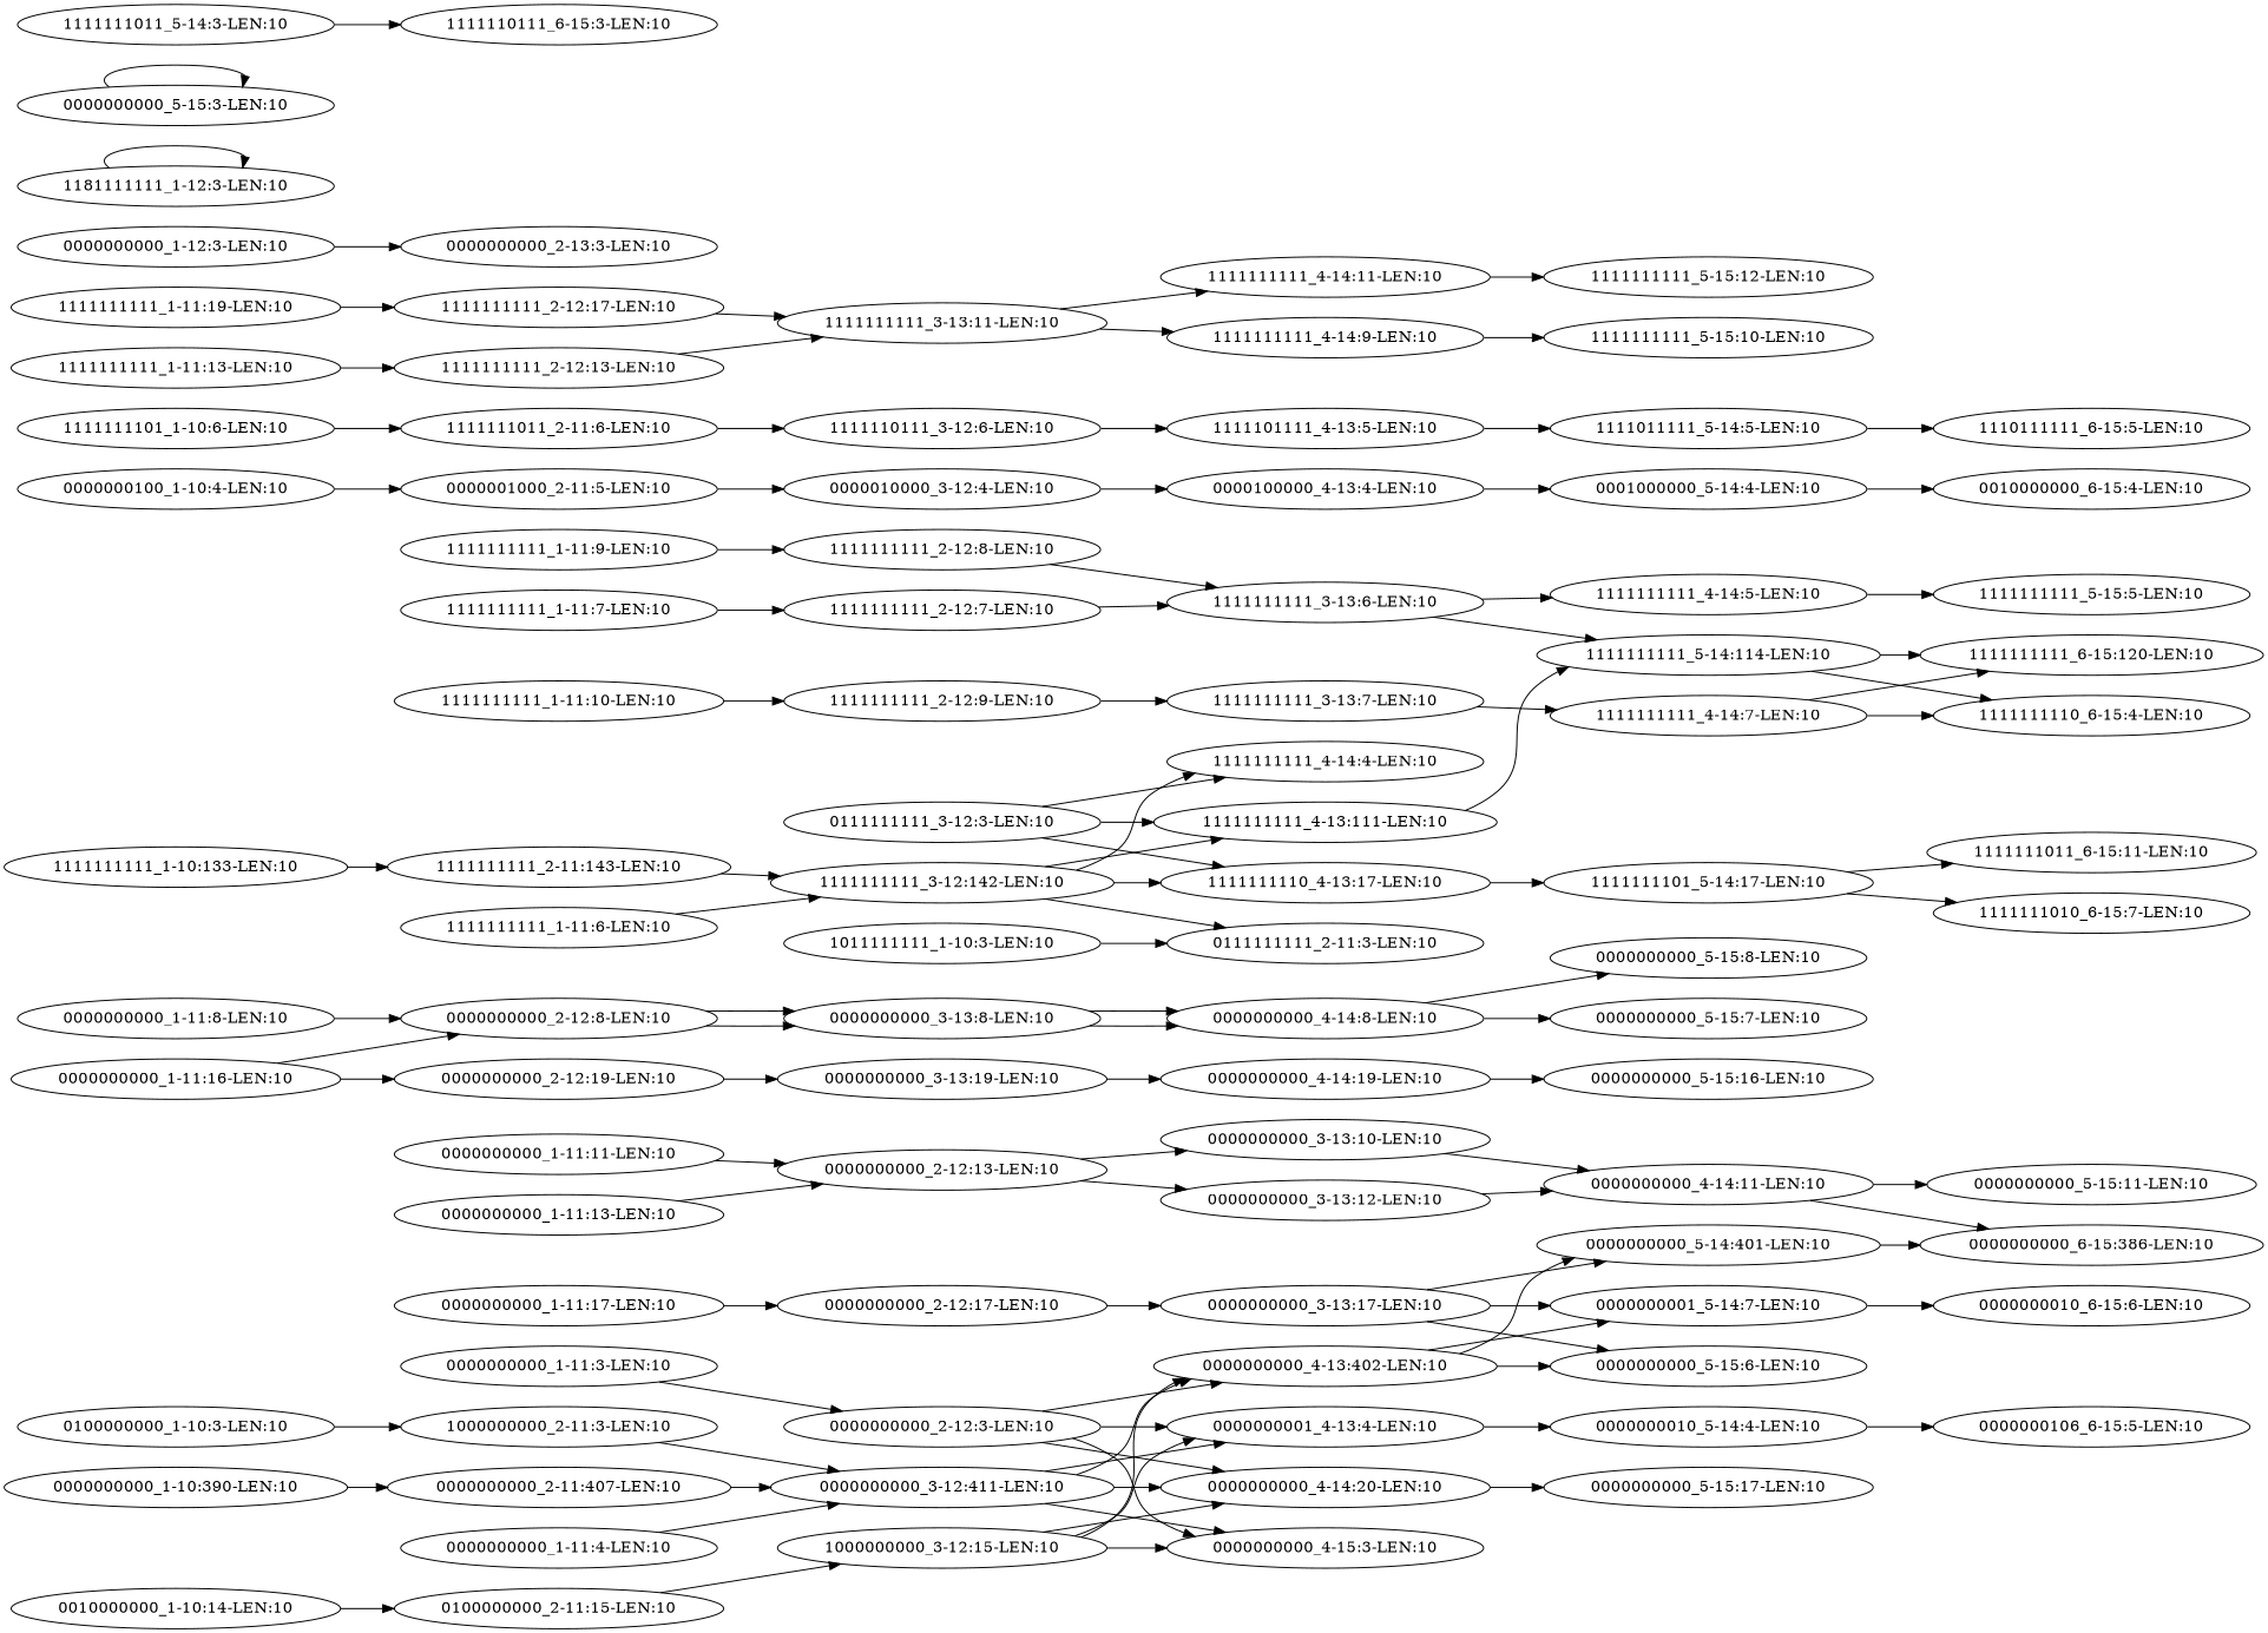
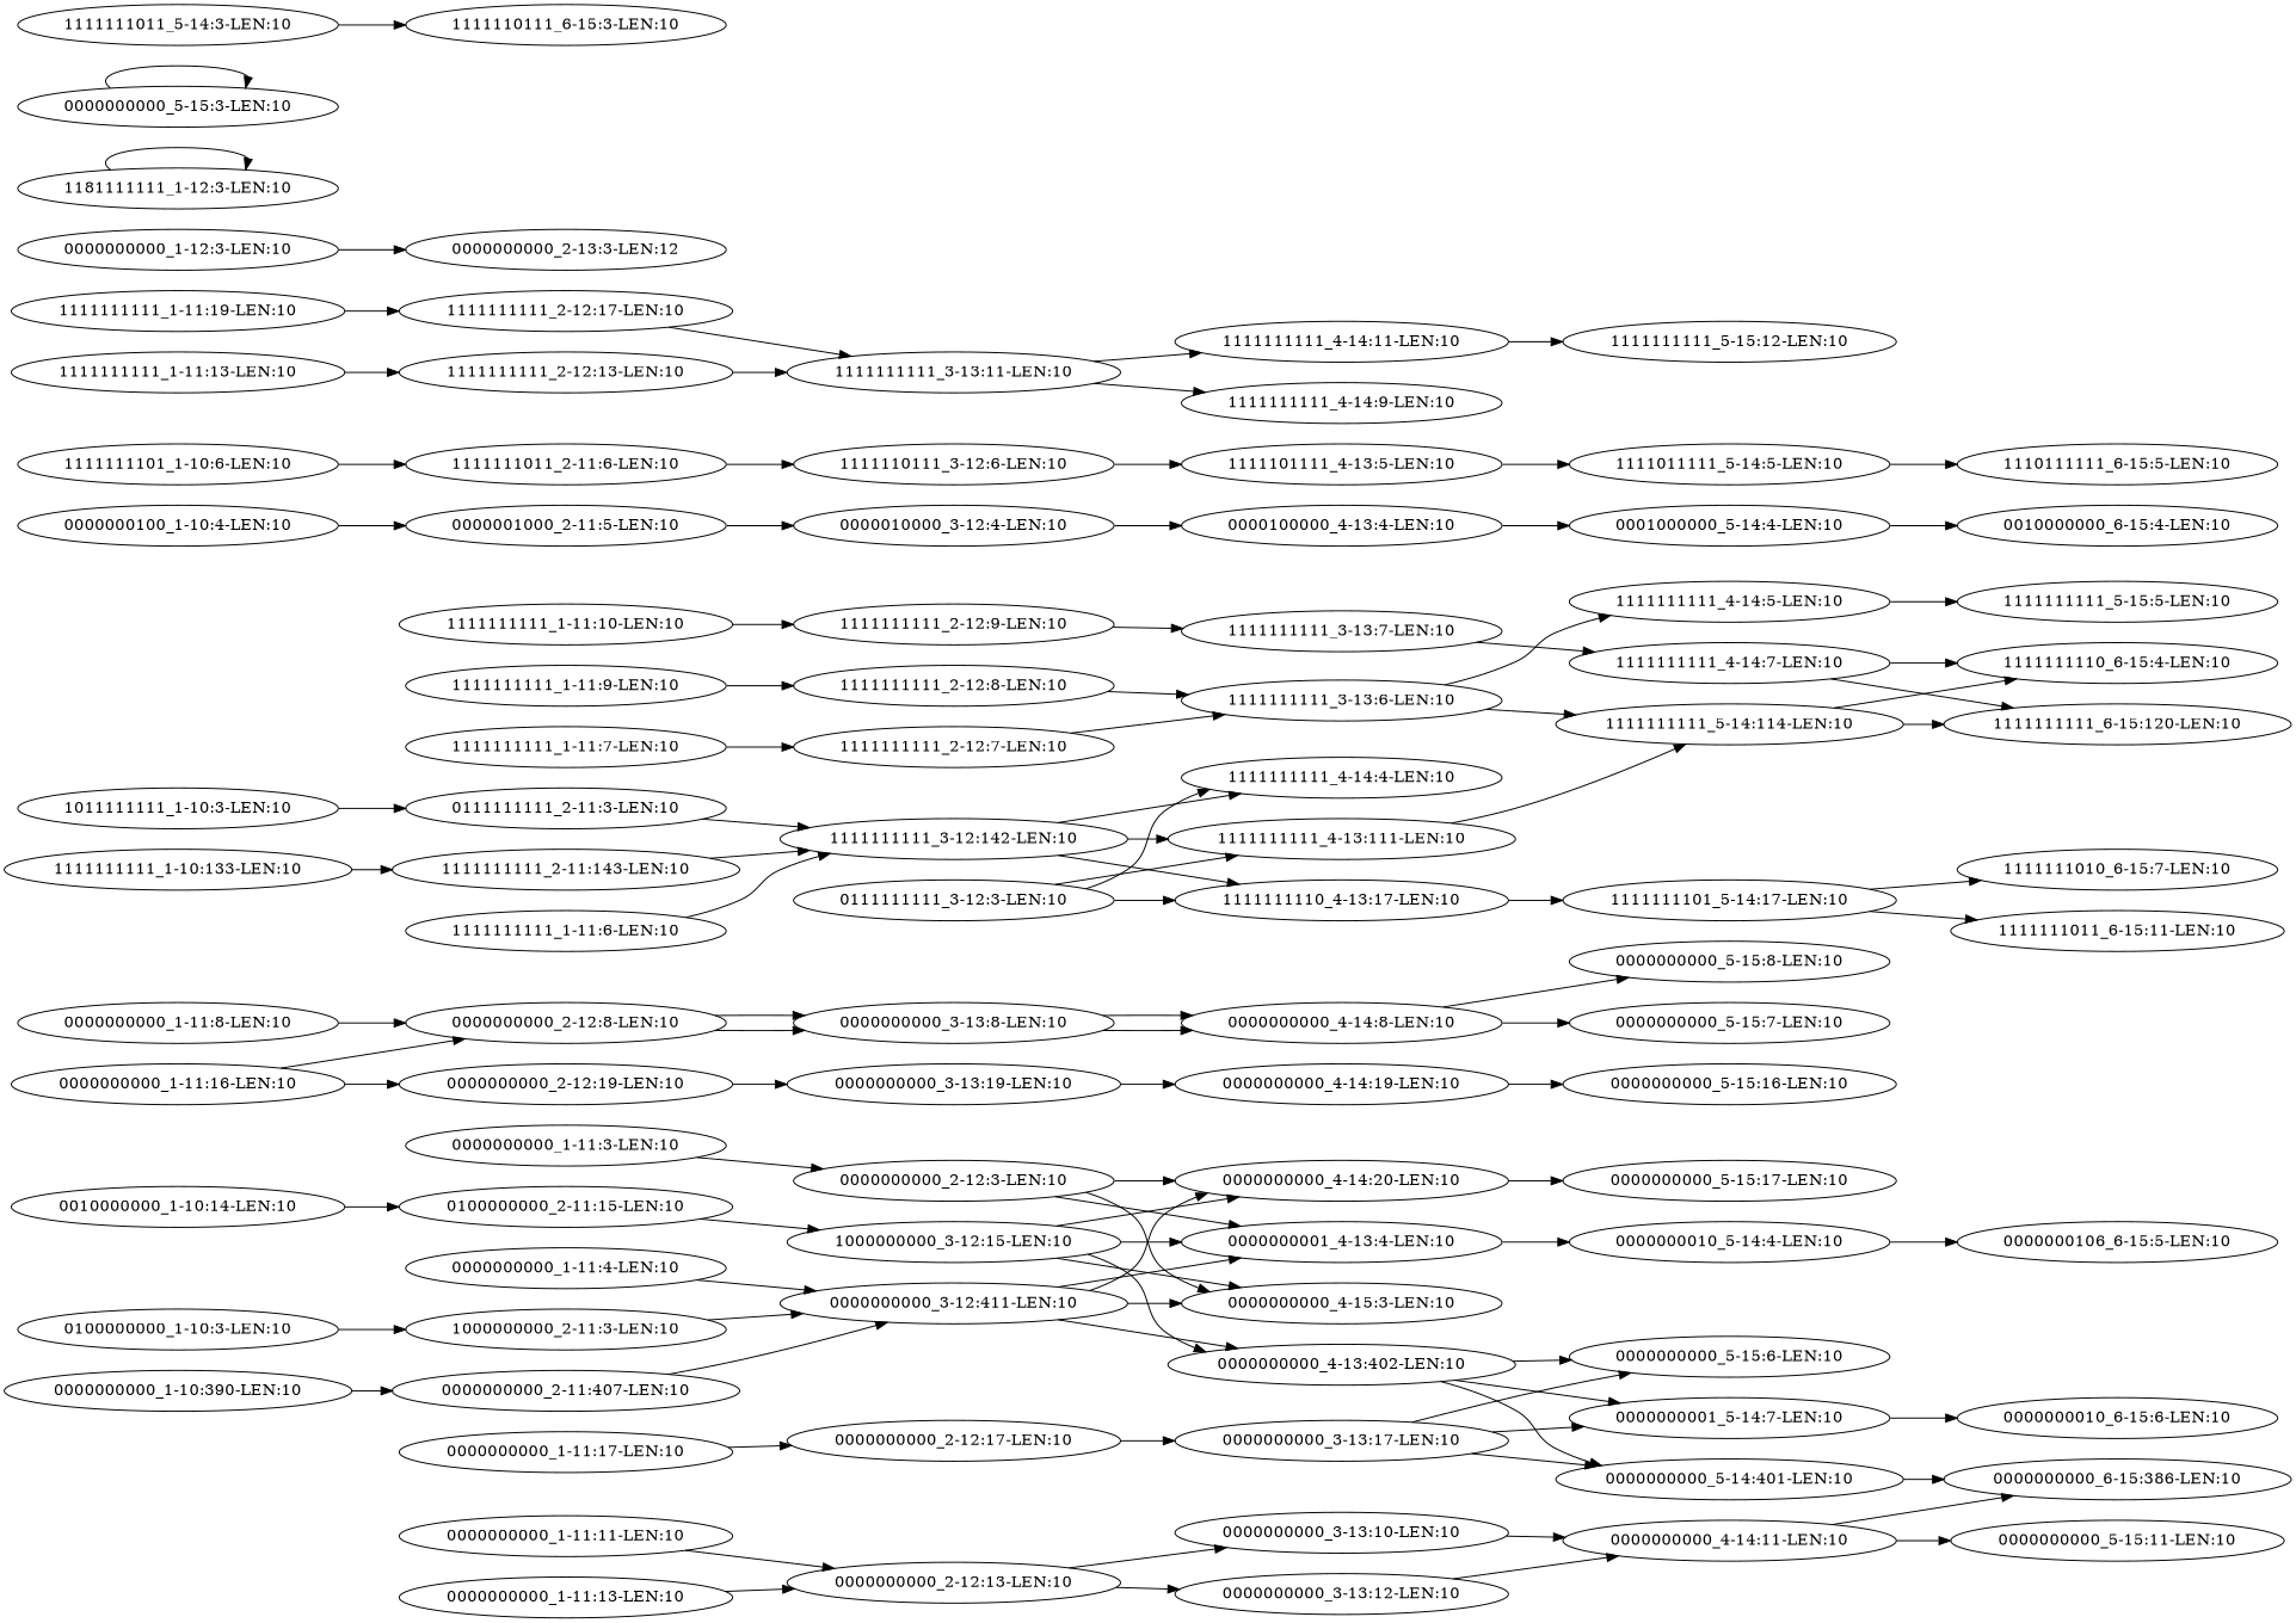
  digraph {
    rankdir=LR
    "0000000001_4-13:4-LEN:10"
    "0000000010_5-14:4-LEN:10"
    n3 [label="0000000106_6-15:5-LEN:10"]
    "0000000000_5-14:401-LEN:10"
    "0000000000_6-15:386-LEN:10"
    "0000000000_4-14:8-LEN:10"
    "0000000000_5-15:8-LEN:10"
    "0000000000_5-15:7-LEN:10"
    "0000000000_2-12:17-LEN:10"
    "0000000000_3-13:17-LEN:10"
    "0000000001_5-14:7-LEN:10"
    "0000000000_5-15:6-LEN:10"
    "0000000010_6-15:6-LEN:10"
    "0000000000_4-14:19-LEN:10"
    "0000000000_5-15:16-LEN:10"
    "0100000000_2-11:15-LEN:10"
    "1000000000_3-12:15-LEN:10"
    "0000000000_4-13:402-LEN:10"
    "0000000000_4-14:20-LEN:10"
    "0000000000_4-15:3-LEN:10"
    "0000000000_5-15:17-LEN:10"
    "0000000000_3-12:411-LEN:10"
    "1111111111_2-12:8-LEN:10"
    "1111111111_3-13:6-LEN:10"
    "1111111111_5-14:114-LEN:10"
    "1111111111_4-14:5-LEN:10"
    "1111111111_6-15:120-LEN:10"
    "1111111110_6-15:4-LEN:10"
    "1111111111_5-15:5-LEN:10"
    "0000000100_1-10:4-LEN:10"
    "0000001000_2-11:5-LEN:10"
    "0000010000_3-12:4-LEN:10"
    "0000100000_4-13:4-LEN:10"
    "0000000000_2-12:8-LEN:10"
    "0000000000_3-13:8-LEN:10"
    "0000000000_2-12:13-LEN:10"
    "0000000000_3-13:10-LEN:10"
    "0000000000_3-13:12-LEN:10"
    "0000000000_4-14:11-LEN:10"
    "0000000000_5-15:11-LEN:10"
    "1111111110_4-13:17-LEN:10"
    "1111111101_5-14:17-LEN:10"
    "1111111010_6-15:7-LEN:10"
    "1111111011_6-15:11-LEN:10"
    "1011111111_1-10:3-LEN:10"
    "0111111111_2-11:3-LEN:10"
    "1111111111_3-12:142-LEN:10"
    "1111111111_4-13:111-LEN:10"
    "1111111111_4-14:4-LEN:10"
    "0000000000_1-11:16-LEN:10"
    "0000000000_2-12:19-LEN:10"
    "0000000000_3-13:19-LEN:10"
    "1111111011_2-11:6-LEN:10"
    "1111110111_3-12:6-LEN:10"
    "1111101111_4-13:5-LEN:10"
    "1111011111_5-14:5-LEN:10"
    "1111111111_1-11:19-LEN:10"
    "1111111111_2-12:17-LEN:10"
    "1111111111_3-13:11-LEN:10"
    "1111111111_4-14:11-LEN:10"
    "1111111111_4-14:9-LEN:10"
    "0010000000_1-10:14-LEN:10"
    "0000000000_1-11:3-LEN:10"
    "0000000000_2-12:3-LEN:10"
    "0111111111_3-12:3-LEN:10"
    "1111111101_1-10:6-LEN:10"
    "1000000000_2-11:3-LEN:10"
    "1111111111_1-11:9-LEN:10"
    "1111111111_2-12:7-LEN:10"
    "0000000000_1-12:3-LEN:10"
-   "0000000000_2-13:3-LEN:10"
+   "0000000000_2-13:3-LEN:10" [label="0000000000_2-13:3-LEN:12"]
    "1111111111_1-11:10-LEN:10"
    "1111111111_2-12:9-LEN:10"
    "1111111111_3-13:7-LEN:10"
    "1111111111_4-14:7-LEN:10"
    "1111111111_5-15:12-LEN:10"
-   "1111111111_5-15:10-LEN:10"
    "1110111111_6-15:5-LEN:10"
    "1111111111_1-10:133-LEN:10"
    "1111111111_2-11:143-LEN:10"
    "0000000000_1-11:8-LEN:10"
    "0000000000_1-11:11-LEN:10"
    "0001000000_5-14:4-LEN:10"
    "0010000000_6-15:4-LEN:10"
    "1111111111_1-11:13-LEN:10"
    "1111111111_2-12:13-LEN:10"
    n87 [label="1181111111_1-12:3-LEN:10"]
    "0000000000_1-11:17-LEN:10"
    "0000000000_5-15:3-LEN:10"
    "0000000000_2-11:407-LEN:10"
    "1111111111_1-11:6-LEN:10"
    "0000000000_1-11:4-LEN:10"
    "0100000000_1-10:3-LEN:10"
    "0000000000_1-11:13-LEN:10"
    "1111111111_1-11:7-LEN:10"
    "1111111011_5-14:3-LEN:10"
    "1111110111_6-15:3-LEN:10"
    "0000000000_1-10:390-LEN:10"
    "0000000001_4-13:4-LEN:10" -> "0000000010_5-14:4-LEN:10"
    "0000000010_5-14:4-LEN:10" -> n3
    "0000000000_5-14:401-LEN:10" -> "0000000000_6-15:386-LEN:10"
    "0000000000_4-14:8-LEN:10" -> "0000000000_5-15:8-LEN:10"
    "0000000000_4-14:8-LEN:10" -> "0000000000_5-15:7-LEN:10"
    "0000000000_2-12:17-LEN:10" -> "0000000000_3-13:17-LEN:10"
    "0000000000_3-13:17-LEN:10" -> "0000000000_5-14:401-LEN:10"
    "0000000000_3-13:17-LEN:10" -> "0000000001_5-14:7-LEN:10"
    "0000000000_3-13:17-LEN:10" -> "0000000000_5-15:6-LEN:10"
    "0000000001_5-14:7-LEN:10" -> "0000000010_6-15:6-LEN:10"
    "0000000000_4-14:19-LEN:10" -> "0000000000_5-15:16-LEN:10"
    "0100000000_2-11:15-LEN:10" -> "1000000000_3-12:15-LEN:10"
    "1000000000_3-12:15-LEN:10" -> "0000000001_4-13:4-LEN:10"
    "1000000000_3-12:15-LEN:10" -> "0000000000_4-13:402-LEN:10"
    "1000000000_3-12:15-LEN:10" -> "0000000000_4-14:20-LEN:10"
    "1000000000_3-12:15-LEN:10" -> "0000000000_4-15:3-LEN:10"
    "0000000000_4-13:402-LEN:10" -> "0000000000_5-14:401-LEN:10"
    "0000000000_4-13:402-LEN:10" -> "0000000001_5-14:7-LEN:10"
    "0000000000_4-13:402-LEN:10" -> "0000000000_5-15:6-LEN:10"
    "0000000000_4-14:20-LEN:10" -> "0000000000_5-15:17-LEN:10"
    "0000000000_3-12:411-LEN:10" -> "0000000001_4-13:4-LEN:10"
    "0000000000_3-12:411-LEN:10" -> "0000000000_4-13:402-LEN:10"
    "0000000000_3-12:411-LEN:10" -> "0000000000_4-14:20-LEN:10"
    "0000000000_3-12:411-LEN:10" -> "0000000000_4-15:3-LEN:10"
    "1111111111_2-12:8-LEN:10" -> "1111111111_3-13:6-LEN:10"
    "1111111111_3-13:6-LEN:10" -> "1111111111_5-14:114-LEN:10"
    "1111111111_3-13:6-LEN:10" -> "1111111111_4-14:5-LEN:10"
    "1111111111_5-14:114-LEN:10" -> "1111111111_6-15:120-LEN:10"
    "1111111111_5-14:114-LEN:10" -> "1111111110_6-15:4-LEN:10"
    "1111111111_4-14:5-LEN:10" -> "1111111111_5-15:5-LEN:10"
    "0000000100_1-10:4-LEN:10" -> "0000001000_2-11:5-LEN:10"
    "0000001000_2-11:5-LEN:10" -> "0000010000_3-12:4-LEN:10"
    "0000010000_3-12:4-LEN:10" -> "0000100000_4-13:4-LEN:10"
    "0000100000_4-13:4-LEN:10" -> "0001000000_5-14:4-LEN:10"
    "0000000000_2-12:8-LEN:10" -> "0000000000_3-13:8-LEN:10"
    "0000000000_2-12:8-LEN:10" -> "0000000000_3-13:8-LEN:10"
    "0000000000_3-13:8-LEN:10" -> "0000000000_4-14:8-LEN:10"
    "0000000000_3-13:8-LEN:10" -> "0000000000_4-14:8-LEN:10"
    "0000000000_2-12:13-LEN:10" -> "0000000000_3-13:10-LEN:10"
    "0000000000_2-12:13-LEN:10" -> "0000000000_3-13:12-LEN:10"
    "0000000000_3-13:10-LEN:10" -> "0000000000_4-14:11-LEN:10"
    "0000000000_3-13:12-LEN:10" -> "0000000000_4-14:11-LEN:10"
    "0000000000_4-14:11-LEN:10" -> "0000000000_6-15:386-LEN:10"
    "0000000000_4-14:11-LEN:10" -> "0000000000_5-15:11-LEN:10"
    "1111111110_4-13:17-LEN:10" -> "1111111101_5-14:17-LEN:10"
    "1111111101_5-14:17-LEN:10" -> "1111111010_6-15:7-LEN:10"
    "1111111101_5-14:17-LEN:10" -> "1111111011_6-15:11-LEN:10"
    "1011111111_1-10:3-LEN:10" -> "0111111111_2-11:3-LEN:10"
-   "1111111111_3-12:142-LEN:10" -> "0111111111_2-11:3-LEN:10"
+   "0111111111_2-11:3-LEN:10" -> "1111111111_3-12:142-LEN:10"
    "1111111111_3-12:142-LEN:10" -> "1111111110_4-13:17-LEN:10"
    "1111111111_3-12:142-LEN:10" -> "1111111111_4-13:111-LEN:10"
    "1111111111_3-12:142-LEN:10" -> "1111111111_4-14:4-LEN:10"
    "1111111111_4-13:111-LEN:10" -> "1111111111_5-14:114-LEN:10"
    "0000000000_1-11:16-LEN:10" -> "0000000000_2-12:8-LEN:10"
    "0000000000_1-11:16-LEN:10" -> "0000000000_2-12:19-LEN:10"
    "0000000000_2-12:19-LEN:10" -> "0000000000_3-13:19-LEN:10"
    "0000000000_3-13:19-LEN:10" -> "0000000000_4-14:19-LEN:10"
    "1111111011_2-11:6-LEN:10" -> "1111110111_3-12:6-LEN:10"
    "1111110111_3-12:6-LEN:10" -> "1111101111_4-13:5-LEN:10"
    "1111101111_4-13:5-LEN:10" -> "1111011111_5-14:5-LEN:10"
    "1111011111_5-14:5-LEN:10" -> "1110111111_6-15:5-LEN:10"
    "1111111111_1-11:19-LEN:10" -> "1111111111_2-12:17-LEN:10"
    "1111111111_2-12:17-LEN:10" -> "1111111111_3-13:11-LEN:10"
    "1111111111_3-13:11-LEN:10" -> "1111111111_4-14:11-LEN:10"
    "1111111111_3-13:11-LEN:10" -> "1111111111_4-14:9-LEN:10"
    "1111111111_4-14:11-LEN:10" -> "1111111111_5-15:12-LEN:10"
-   "1111111111_4-14:9-LEN:10" -> "1111111111_5-15:10-LEN:10"
    "0010000000_1-10:14-LEN:10" -> "0100000000_2-11:15-LEN:10"
    "0000000000_1-11:3-LEN:10" -> "0000000000_2-12:3-LEN:10"
    "0000000000_2-12:3-LEN:10" -> "0000000001_4-13:4-LEN:10"
-   "0000000000_2-12:3-LEN:10" -> "0000000000_4-13:402-LEN:10"
    "0000000000_2-12:3-LEN:10" -> "0000000000_4-14:20-LEN:10"
    "0000000000_2-12:3-LEN:10" -> "0000000000_4-15:3-LEN:10"
    "0111111111_3-12:3-LEN:10" -> "1111111110_4-13:17-LEN:10"
    "0111111111_3-12:3-LEN:10" -> "1111111111_4-13:111-LEN:10"
    "0111111111_3-12:3-LEN:10" -> "1111111111_4-14:4-LEN:10"
    "1111111101_1-10:6-LEN:10" -> "1111111011_2-11:6-LEN:10"
    "1000000000_2-11:3-LEN:10" -> "0000000000_3-12:411-LEN:10"
    "1111111111_1-11:9-LEN:10" -> "1111111111_2-12:8-LEN:10"
    "1111111111_2-12:7-LEN:10" -> "1111111111_3-13:6-LEN:10"
    "0000000000_1-12:3-LEN:10" -> "0000000000_2-13:3-LEN:10"
    "1111111111_1-11:10-LEN:10" -> "1111111111_2-12:9-LEN:10"
    "1111111111_2-12:9-LEN:10" -> "1111111111_3-13:7-LEN:10"
    "1111111111_3-13:7-LEN:10" -> "1111111111_4-14:7-LEN:10"
    "1111111111_4-14:7-LEN:10" -> "1111111111_6-15:120-LEN:10"
    "1111111111_4-14:7-LEN:10" -> "1111111110_6-15:4-LEN:10"
    "1111111111_1-10:133-LEN:10" -> "1111111111_2-11:143-LEN:10"
    "1111111111_2-11:143-LEN:10" -> "1111111111_3-12:142-LEN:10"
    "0000000000_1-11:8-LEN:10" -> "0000000000_2-12:8-LEN:10"
    "0000000000_1-11:11-LEN:10" -> "0000000000_2-12:13-LEN:10"
    "0001000000_5-14:4-LEN:10" -> "0010000000_6-15:4-LEN:10"
    "1111111111_1-11:13-LEN:10" -> "1111111111_2-12:13-LEN:10"
    "1111111111_2-12:13-LEN:10" -> "1111111111_3-13:11-LEN:10"
    n87 -> n87
    "0000000000_1-11:17-LEN:10" -> "0000000000_2-12:17-LEN:10"
    "0000000000_5-15:3-LEN:10" -> "0000000000_5-15:3-LEN:10"
    "0000000000_2-11:407-LEN:10" -> "0000000000_3-12:411-LEN:10"
    "1111111111_1-11:6-LEN:10" -> "1111111111_3-12:142-LEN:10"
    "0000000000_1-11:4-LEN:10" -> "0000000000_3-12:411-LEN:10"
    "0100000000_1-10:3-LEN:10" -> "1000000000_2-11:3-LEN:10"
    "0000000000_1-11:13-LEN:10" -> "0000000000_2-12:13-LEN:10"
    "1111111111_1-11:7-LEN:10" -> "1111111111_2-12:7-LEN:10"
    "1111111011_5-14:3-LEN:10" -> "1111110111_6-15:3-LEN:10"
    "0000000000_1-10:390-LEN:10" -> "0000000000_2-11:407-LEN:10"
  }
